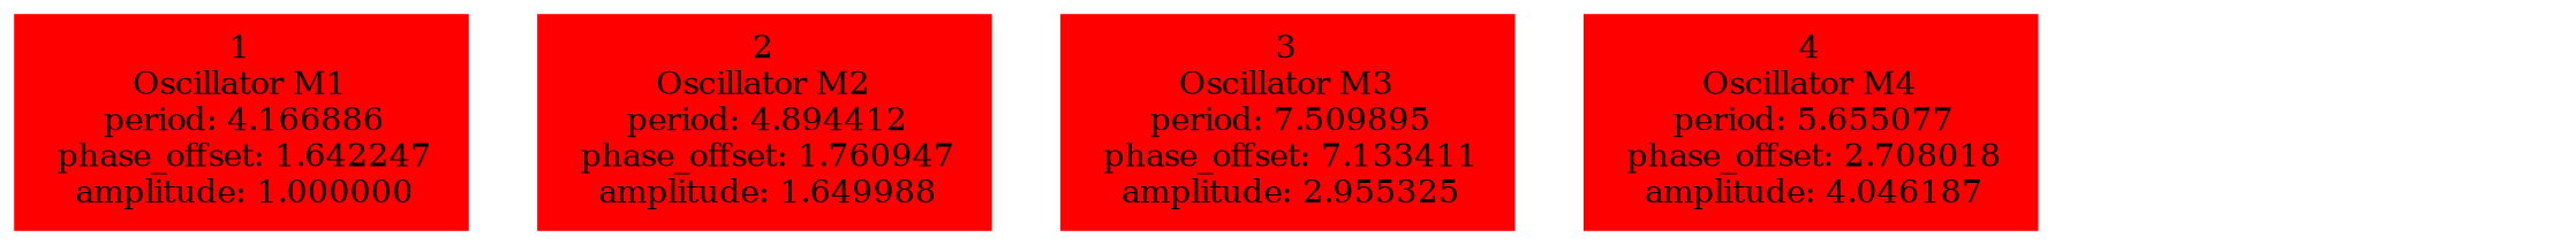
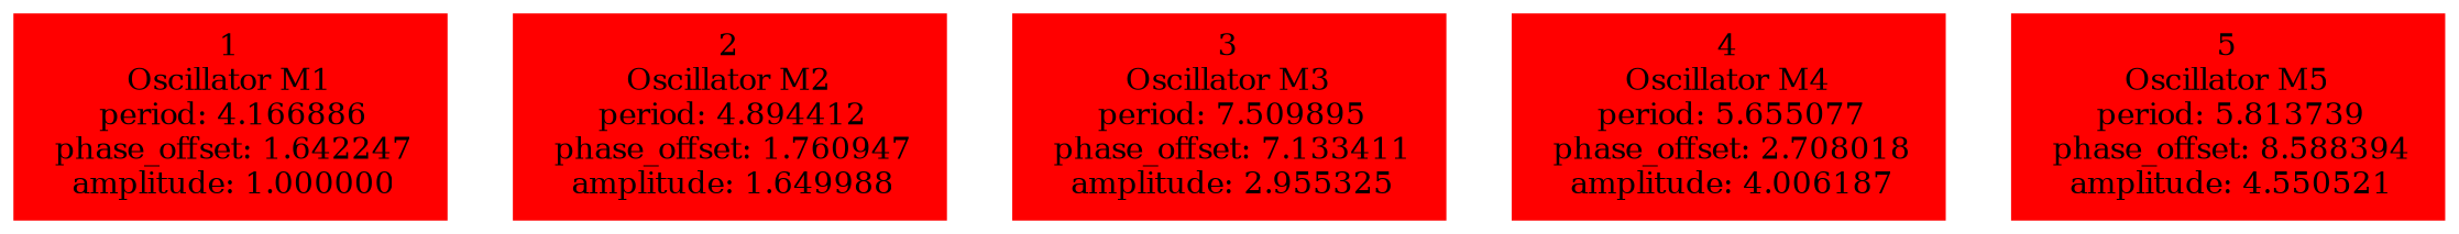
  digraph {
    forcelabels=true
    node [color=red fontsize=8 shape=box style=filled]
    n1 [label=<1<BR />Oscillator M1<BR /> period: 4.166886<BR /> phase_offset: 1.642247<BR /> amplitude: 1.000000>]
    n2 [label=<2<BR />Oscillator M2<BR /> period: 4.894412<BR /> phase_offset: 1.760947<BR /> amplitude: 1.649988>]
    n3 [label=<3<BR />Oscillator M3<BR /> period: 7.509895<BR /> phase_offset: 7.133411<BR /> amplitude: 2.955325>]
-   n4 [label=<4<BR />Oscillator M4<BR /> period: 5.655077<BR /> phase_offset: 2.708018<BR /> amplitude: 4.046187>]
+   n4 [label=<4<BR />Oscillator M4<BR /> period: 5.655077<BR /> phase_offset: 2.708018<BR /> amplitude: 4.006187>]
+   n5 [label=<5<BR />Oscillator M5<BR /> period: 5.813739<BR /> phase_offset: 8.588394<BR /> amplitude: 4.550521>]
  }
